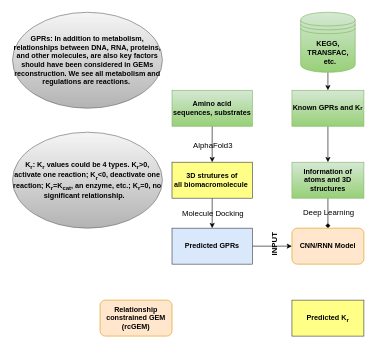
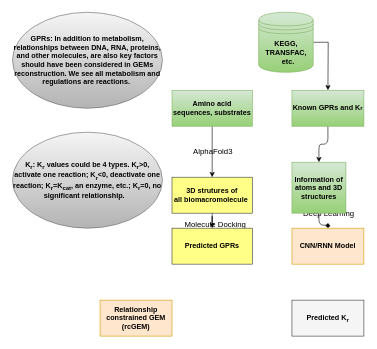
  <mxCell id="0" />
  <mxCell id="1" parent="0" />
  <mxCell id="2" style="edgeStyle=orthogonalEdgeStyle;rounded=0;orthogonalLoop=1;jettySize=auto;html=1;fontStyle=1" parent="1" source="4" target="7" edge="1"><mxGeometry relative="1" as="geometry" /></mxCell>
  <mxCell id="3" value="AlphaFold3" style="edgeLabel;html=1;align=center;verticalAlign=middle;resizable=0;points=[];rounded=0;labelBackgroundColor=none;fontSize=13;fontStyle=0" parent="2" vertex="1" connectable="0"><mxGeometry x="-0.133" relative="1" as="geometry"><mxPoint y="4" as="offset" /></mxGeometry></mxCell>
  <mxCell id="4" value="Amino acid sequences, substrates" style="rounded=0;whiteSpace=wrap;html=1;fontStyle=1;fillColor=#d5e8d4;gradientColor=#97d077;strokeColor=#82b366;" parent="1" vertex="1"><mxGeometry x="286" y="150" width="134" height="60" as="geometry" /></mxCell>
  <mxCell id="5" style="edgeStyle=orthogonalEdgeStyle;rounded=0;orthogonalLoop=1;jettySize=auto;html=1;entryX=0.5;entryY=0;entryDx=0;entryDy=0;fontStyle=1" parent="1" source="7" target="10" edge="1"><mxGeometry relative="1" as="geometry"><mxPoint x="276" y="410" as="targetPoint" /></mxGeometry></mxCell>
  <mxCell id="6" value="Molecule Docking" style="edgeLabel;html=1;align=center;verticalAlign=middle;resizable=0;points=[];rounded=0;labelBackgroundColor=none;fontSize=13;fontStyle=0" parent="5" vertex="1" connectable="0"><mxGeometry x="-0.106" y="-2" relative="1" as="geometry"><mxPoint x="2" y="2" as="offset" /></mxGeometry></mxCell>
- <mxCell id="7" value="3D strutures of all&amp;nbsp;biomacromolecule&amp;nbsp;" style="rounded=0;whiteSpace=wrap;html=1;fontStyle=1;fillColor=#ffff88;strokeColor=#36393d;" parent="1" vertex="1"><mxGeometry x="286" y="270" width="134" height="60" as="geometry" /></mxCell>
- <mxCell id="8" style="edgeStyle=orthogonalEdgeStyle;orthogonalLoop=1;jettySize=auto;html=1;entryX=0;entryY=0.5;entryDx=0;entryDy=0;fontStyle=1" parent="1" source="10" target="16" edge="1"><mxGeometry relative="1" as="geometry"><Array as="points"><mxPoint x="446" y="410" /><mxPoint x="446" y="410" /></Array></mxGeometry></mxCell>
- <mxCell id="9" value="INPUT" style="edgeLabel;html=1;align=center;verticalAlign=middle;resizable=0;points=[];rotation=-90;labelBackgroundColor=none;fontSize=13;fontStyle=1" parent="8" vertex="1" connectable="0"><mxGeometry x="0.075" y="2" relative="1" as="geometry"><mxPoint as="offset" /></mxGeometry></mxCell>
- <mxCell id="10" value="Predicted GPRs" style="rounded=0;whiteSpace=wrap;html=1;fillColor=#dae8fc;strokeColor=#36393d;fontStyle=1;" parent="1" vertex="1"><mxGeometry x="286" y="380" width="134" height="60" as="geometry" /></mxCell>
+ <mxCell id="7" value="3D strutures of all&amp;nbsp;biomacromolecule&amp;nbsp;" style="rounded=0;whiteSpace=wrap;html=1;fontStyle=1;fillColor=#ffff88;strokeColor=#36393d;" parent="1" vertex="1"><mxGeometry x="286" y="295" width="134" height="60" as="geometry" /></mxCell>
+ <mxCell id="10" value="Predicted GPRs" style="rounded=0;whiteSpace=wrap;html=1;fillColor=#ffff88;strokeColor=#36393d;fontStyle=1" parent="1" vertex="1"><mxGeometry x="286" y="380" width="134" height="60" as="geometry" /></mxCell>
  <mxCell id="11" value="" style="edgeStyle=orthogonalEdgeStyle;orthogonalLoop=1;jettySize=auto;html=1;fontStyle=1" parent="1" source="13" target="15" edge="1"><mxGeometry relative="1" as="geometry" /></mxCell>
  <mxCell id="12" value="Deep Learning" style="edgeLabel;html=1;align=center;verticalAlign=middle;resizable=0;points=[];labelBackgroundColor=none;fontSize=13;fontStyle=0" parent="11" vertex="1" connectable="0"><mxGeometry x="-0.538" y="-1" relative="1" as="geometry"><mxPoint x="1" y="128" as="offset" /></mxGeometry></mxCell>
  <mxCell id="13" value="Known GPRs and K&lt;span style=&quot;font-size: 10px;&quot;&gt;r&lt;/span&gt;" style="rounded=0;whiteSpace=wrap;html=1;fillColor=#d5e8d4;strokeColor=#82b366;fontStyle=1;gradientColor=#97d077;" parent="1" vertex="1"><mxGeometry x="486" y="150" width="120" height="60" as="geometry" /></mxCell>
  <mxCell id="14" style="edgeStyle=orthogonalEdgeStyle;orthogonalLoop=1;jettySize=auto;html=1;entryX=0.5;entryY=0;entryDx=0;entryDy=0;fontStyle=1;endArrow=diamond;" parent="1" source="15" target="16" edge="1"><mxGeometry relative="1" as="geometry"><mxPoint x="546" y="420" as="targetPoint" /></mxGeometry></mxCell>
- <mxCell id="15" value="Information of atoms and 3D structures" style="rounded=0;whiteSpace=wrap;html=1;fontStyle=1;fillColor=#d5e8d4;gradientColor=#97d077;strokeColor=#82b366;" parent="1" vertex="1"><mxGeometry x="486" y="270" width="120" height="60" as="geometry" /></mxCell>
- <mxCell id="16" value="CNN/RNN Model" style="whiteSpace=wrap;html=1;fillColor=#ffe6cc;strokeColor=#d79b00;fontStyle=1;rounded=1;" parent="1" vertex="1"><mxGeometry x="486" y="380" width="120" height="60" as="geometry" /></mxCell>
+ <mxCell id="15" value="Information of atoms and 3D structures" style="rounded=0;whiteSpace=wrap;html=1;fontStyle=1;fillColor=#d5e8d4;gradientColor=#97d077;strokeColor=#82b366;" parent="1" vertex="1"><mxGeometry x="486" y="270" width="90" height="85" as="geometry" /></mxCell>
+ <mxCell id="16" value="CNN/RNN Model" style="rounded=0;whiteSpace=wrap;html=1;fillColor=#ffe6cc;strokeColor=#d79b00;fontStyle=1" parent="1" vertex="1"><mxGeometry x="486" y="380" width="120" height="60" as="geometry" /></mxCell>
  <mxCell id="17" value="GPRs: In addition to metabolism, relationships between DNA, RNA, proteins, and other molecules, are also key factors should have been considered in GEMs reconstruction. We see all metabolism and regulations are reactions.&amp;nbsp;" style="ellipse;whiteSpace=wrap;html=1;fillColor=#f5f5f5;gradientColor=#b3b3b3;strokeColor=#666666;fontStyle=1" parent="1" vertex="1"><mxGeometry x="20" y="20" width="250" height="160" as="geometry" /></mxCell>
- <mxCell id="18" value="Predicted K&lt;sub&gt;r&lt;/sub&gt;" style="whiteSpace=wrap;html=1;rounded=0;fillColor=#ffff88;strokeColor=#36393d;fontStyle=1" parent="1" vertex="1"><mxGeometry x="486" y="500" width="120" height="60" as="geometry" /></mxCell>
- <mxCell id="19" value="Relationship constrained GEM (rcGEM)" style="whiteSpace=wrap;html=1;fillColor=#ffe6cc;strokeColor=#d79b00;fontStyle=1;rounded=1;" parent="1" vertex="1"><mxGeometry x="166" y="500" width="120" height="60" as="geometry" /></mxCell>
+ <mxCell id="18" value="Predicted K&lt;sub&gt;r&lt;/sub&gt;" style="whiteSpace=wrap;html=1;rounded=0;fillColor=#f5f5f5;strokeColor=#36393d;fontStyle=1;" parent="1" vertex="1"><mxGeometry x="486" y="500" width="120" height="60" as="geometry" /></mxCell>
+ <mxCell id="19" value="Relationship constrained GEM (rcGEM)" style="whiteSpace=wrap;html=1;rounded=0;fillColor=#ffe6cc;strokeColor=#d79b00;fontStyle=1" parent="1" vertex="1"><mxGeometry x="166" y="500" width="120" height="60" as="geometry" /></mxCell>
  <mxCell id="20" value="K&lt;sub&gt;r&lt;/sub&gt;: K&lt;sub&gt;r&lt;/sub&gt;&amp;nbsp;values could be 4 types. K&lt;sub&gt;r&lt;/sub&gt;&amp;gt;0, activate one reaction; K&lt;sub&gt;r&lt;/sub&gt;&amp;lt;0, deactivate one reaction; K&lt;sub&gt;r&lt;/sub&gt;=K&lt;sub&gt;cat&lt;/sub&gt;, an enzyme, etc.; K&lt;sub&gt;r&lt;/sub&gt;=0, no significant relationship.&amp;nbsp; &amp;nbsp;" style="ellipse;whiteSpace=wrap;html=1;fillColor=#f5f5f5;gradientColor=#b3b3b3;strokeColor=#666666;fontStyle=1" parent="1" vertex="1"><mxGeometry x="20" y="220" width="250" height="160" as="geometry" /></mxCell>
  <mxCell id="21" value="" style="edgeStyle=orthogonalEdgeStyle;rounded=0;orthogonalLoop=1;jettySize=auto;html=1;fontStyle=1" edge="1" parent="1" source="22"><mxGeometry relative="1" as="geometry"><mxPoint x="546" y="150" as="targetPoint" /></mxGeometry></mxCell>
- <mxCell id="22" value="KEGG,&lt;div&gt;TRANSFAC,&lt;br&gt;&lt;div&gt;&amp;nbsp; etc.&lt;/div&gt;&lt;/div&gt;" style="shape=datastore;whiteSpace=wrap;html=1;fillColor=#d5e8d4;gradientColor=#97d077;strokeColor=#82b366;fontStyle=1" vertex="1" parent="1"><mxGeometry x="500.5" y="20" width="91" height="100" as="geometry" /></mxCell>
+ <mxCell id="22" value="KEGG,&lt;div&gt;TRANSFAC,&lt;br&gt;&lt;div&gt;&amp;nbsp; etc.&lt;/div&gt;&lt;/div&gt;" style="shape=datastore;whiteSpace=wrap;html=1;fillColor=#d5e8d4;gradientColor=#97d077;strokeColor=#82b366;fontStyle=1" vertex="1" parent="1"><mxGeometry x="430.5" y="20" width="91" height="100" as="geometry" /></mxCell>
